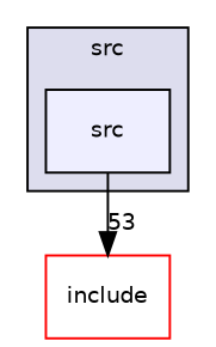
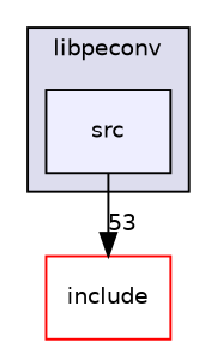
  digraph {
    compound=true
    node [fontname=Helvetica fontsize=10 shape=box style=filled]
    n1 [fillcolor="#eeeeff" label=src pencolor=black]
    n2 [color=red fillcolor=white label=include]
    subgraph cluster_1 {
      bgcolor="#ddddee"
      fontname=Helvetica
      fontsize=10
-     label=src
+     label=libpeconv
      pencolor=black
      n1
    }
    n1 -> n2 [headlabel=53 labeldistance=1.5 labelfontname=Helvetica labelfontsize=10]
  }
